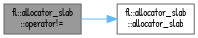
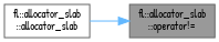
  digraph {
    rankdir=LR
    fontname="Patrick Hand"
    node [fontname="Patrick Hand" fontsize=10 shape=box style=filled]
    n1 [color=gray40 fillcolor=grey60 fontcolor=black height=0.2 label="fl::allocator_slab\l::operator!=" width=0.4]
    n2 [color=grey40 fillcolor=white height=0.2 label="fl::allocator_slab\l::allocator_slab" width=0.4]
-   n1 -> n2 [color=steelblue1 fontname="Patrick Hand" fontsize=10 labelfontname=Helvetica labelfontsize=10 style=solid]
+   n2 -> n1 [color=steelblue1 fontname="Patrick Hand" fontsize=10 labelfontname=Helvetica labelfontsize=10 style=solid]
  }
